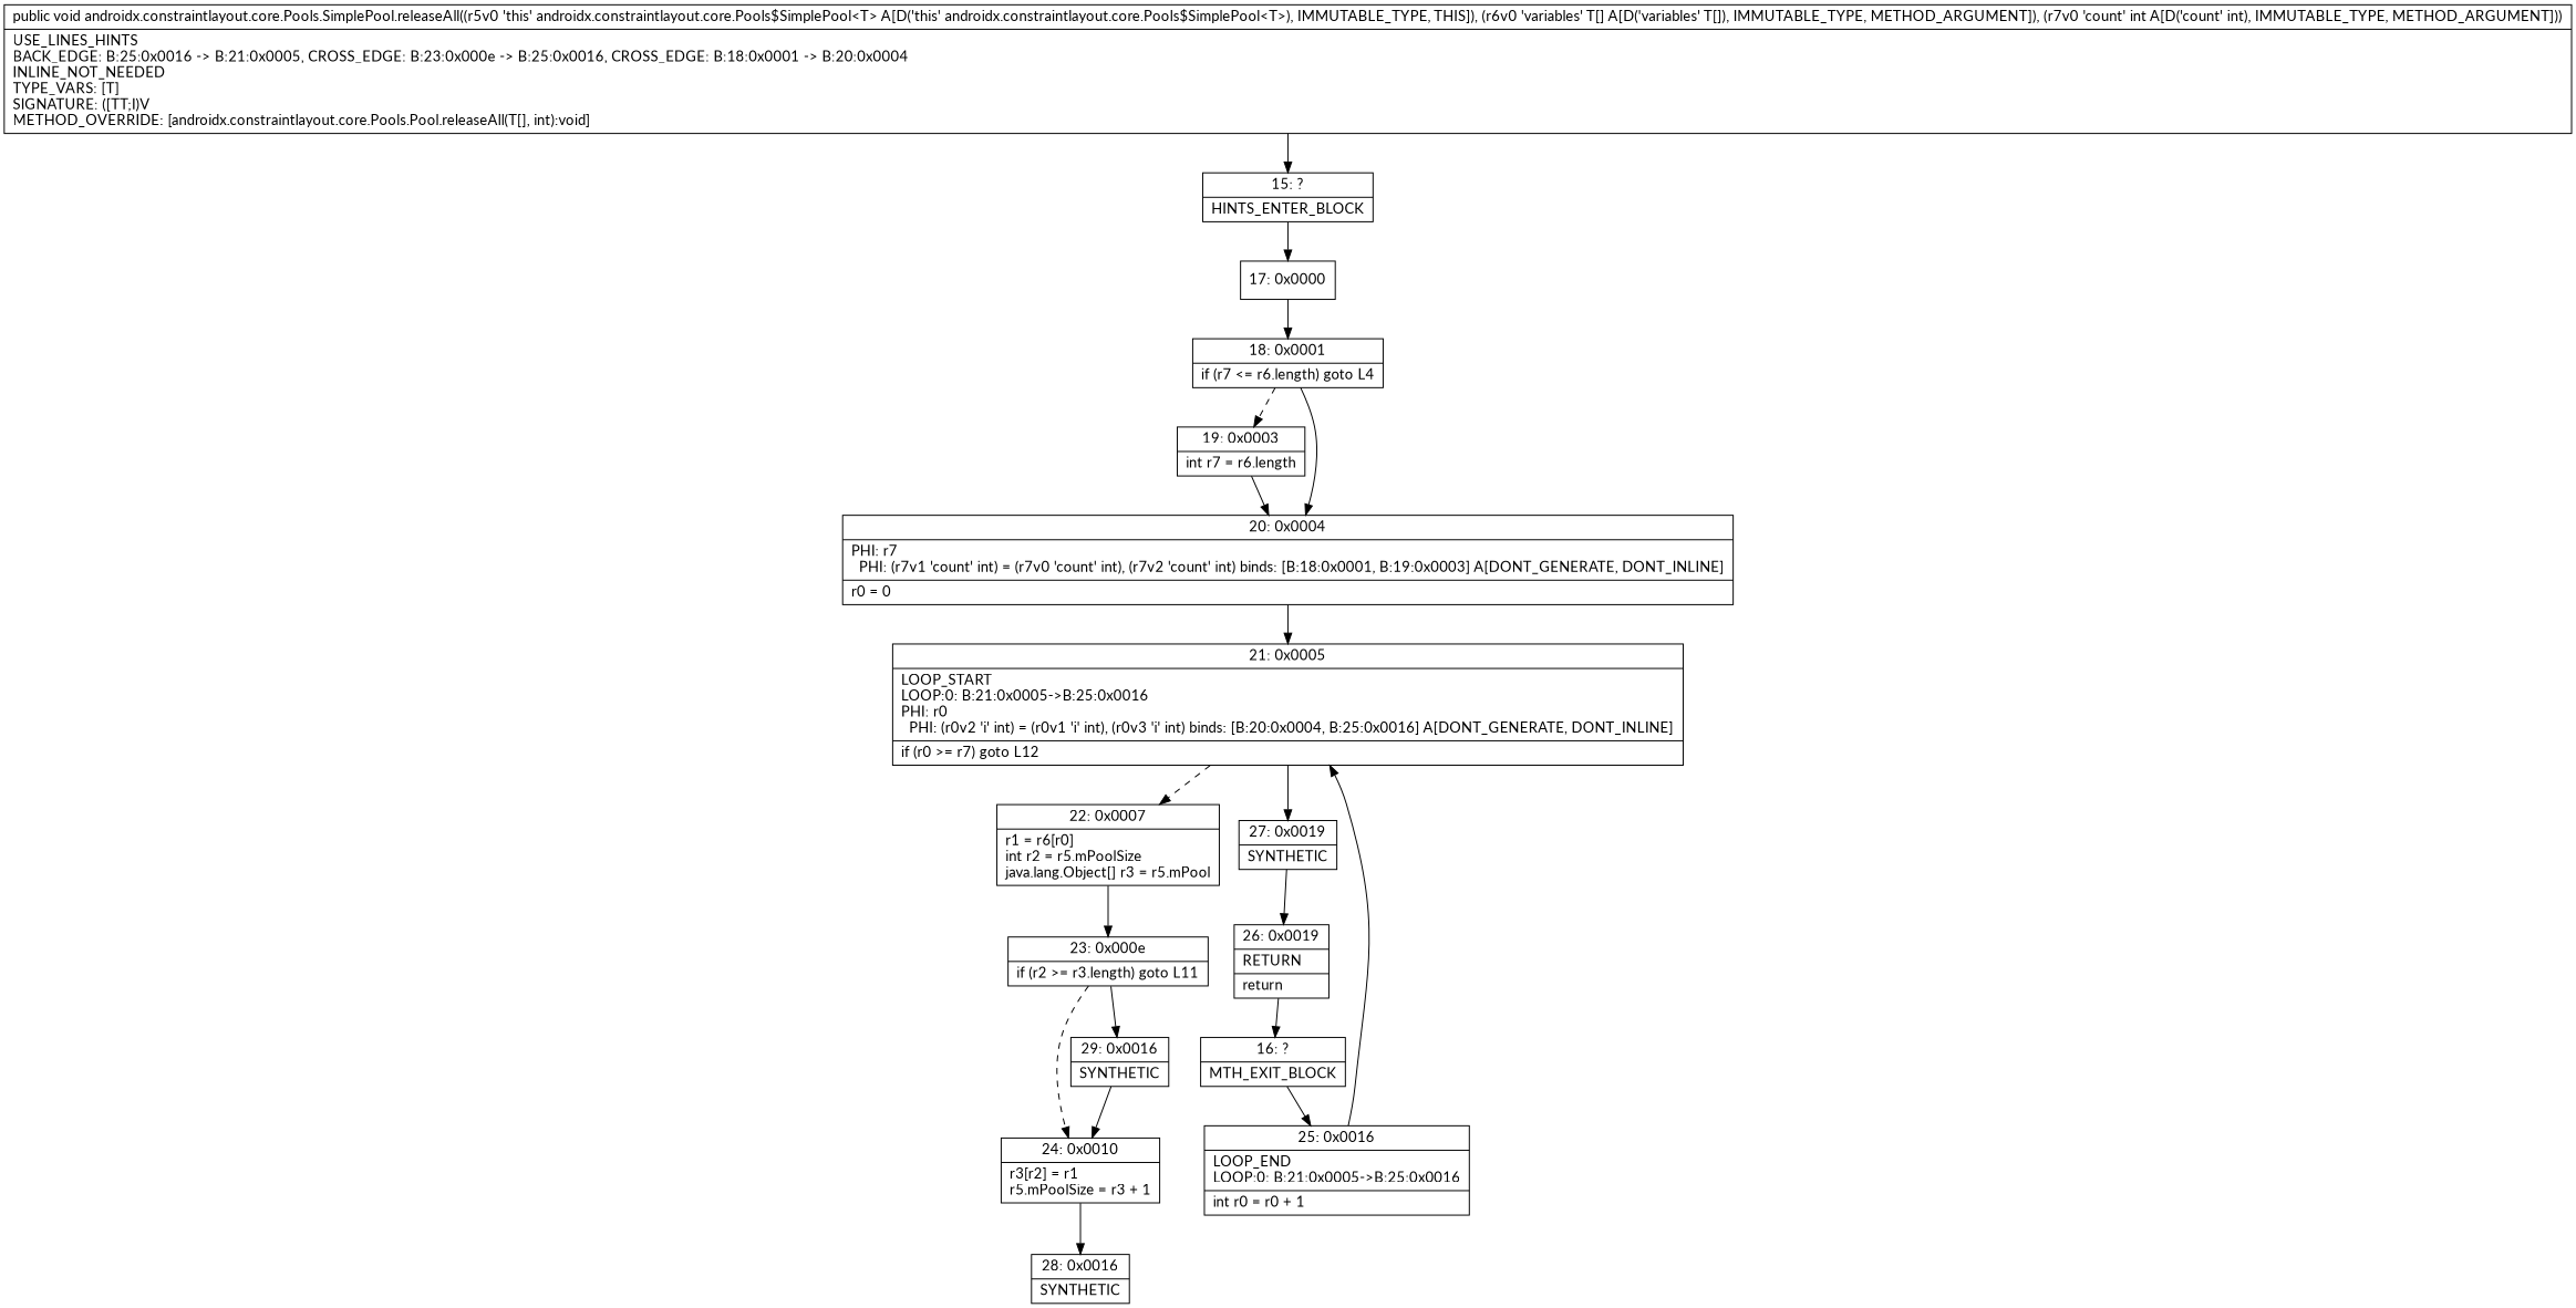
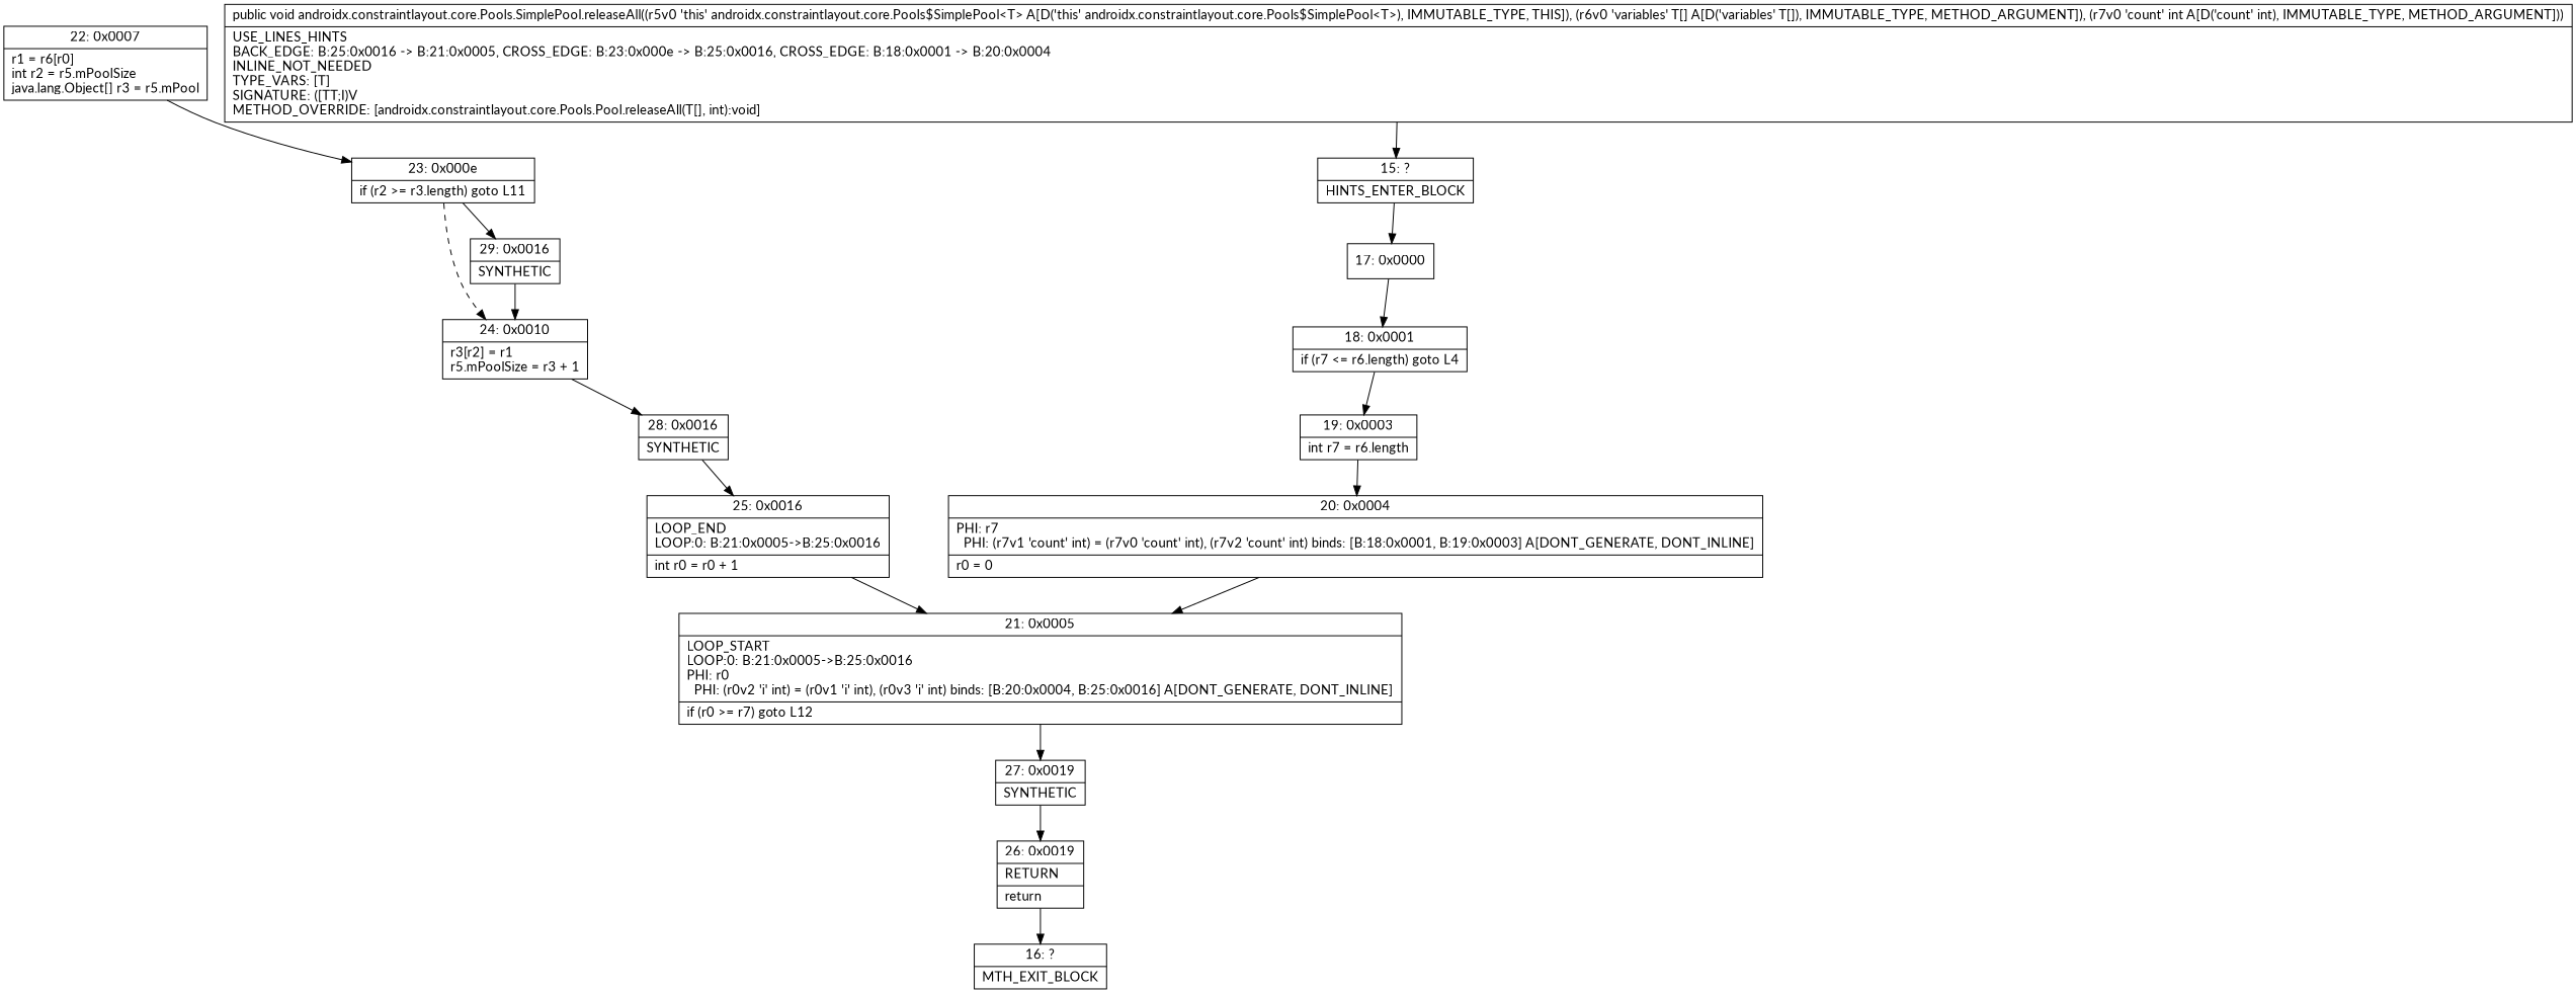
  digraph {
    fontname=Lato
    node [fontname=Lato shape=record]
    edge [fontname=Lato]
    n1 [label="{15\:\ ?|HINTS_ENTER_BLOCK\l}"]
    n2 [label="{17\:\ 0x0000}"]
    n3 [label="{18\:\ 0x0001|if (r7 \<= r6.length) goto L4\l}"]
    n4 [label="{19\:\ 0x0003|int r7 = r6.length\l}"]
    n5 [label="{20\:\ 0x0004|PHI: r7 \l  PHI: (r7v1 'count' int) = (r7v0 'count' int), (r7v2 'count' int) binds: [B:18:0x0001, B:19:0x0003] A[DONT_GENERATE, DONT_INLINE]\l|r0 = 0\l}"]
    n6 [label="{21\:\ 0x0005|LOOP_START\lLOOP:0: B:21:0x0005\-\>B:25:0x0016\lPHI: r0 \l  PHI: (r0v2 'i' int) = (r0v1 'i' int), (r0v3 'i' int) binds: [B:20:0x0004, B:25:0x0016] A[DONT_GENERATE, DONT_INLINE]\l|if (r0 \>= r7) goto L12\l}"]
    n7 [label="{22\:\ 0x0007|r1 = r6[r0]\lint r2 = r5.mPoolSize\ljava.lang.Object[] r3 = r5.mPool\l}"]
    n8 [label="{27\:\ 0x0019|SYNTHETIC\l}"]
    n9 [label="{23\:\ 0x000e|if (r2 \>= r3.length) goto L11\l}"]
    n10 [label="{26\:\ 0x0019|RETURN\l|return\l}"]
    n11 [label="{24\:\ 0x0010|r3[r2] = r1\lr5.mPoolSize = r3 + 1\l}"]
    n12 [label="{29\:\ 0x0016|SYNTHETIC\l}"]
    n13 [label="{28\:\ 0x0016|SYNTHETIC\l}"]
    n14 [label="{25\:\ 0x0016|LOOP_END\lLOOP:0: B:21:0x0005\-\>B:25:0x0016\l|int r0 = r0 + 1\l}"]
    n15 [label="{16\:\ ?|MTH_EXIT_BLOCK\l}"]
    n16 [label="{public void androidx.constraintlayout.core.Pools.SimplePool.releaseAll((r5v0 'this' androidx.constraintlayout.core.Pools$SimplePool\<T\> A[D('this' androidx.constraintlayout.core.Pools$SimplePool\<T\>), IMMUTABLE_TYPE, THIS]), (r6v0 'variables' T[] A[D('variables' T[]), IMMUTABLE_TYPE, METHOD_ARGUMENT]), (r7v0 'count' int A[D('count' int), IMMUTABLE_TYPE, METHOD_ARGUMENT]))  | USE_LINES_HINTS\lBACK_EDGE: B:25:0x0016 \-\> B:21:0x0005, CROSS_EDGE: B:23:0x000e \-\> B:25:0x0016, CROSS_EDGE: B:18:0x0001 \-\> B:20:0x0004\lINLINE_NOT_NEEDED\lTYPE_VARS: [T]\lSIGNATURE: ([TT;I)V\lMETHOD_OVERRIDE: [androidx.constraintlayout.core.Pools.Pool.releaseAll(T[], int):void]\l}"]
    n1 -> n2
    n2 -> n3
-   n3 -> n4 [style=dashed]
-   n3 -> n5
+   n3 -> n4 [style=solid]
    n4 -> n5
    n5 -> n6
-   n6 -> n7 [style=dashed]
    n6 -> n8
    n7 -> n9
    n8 -> n10
    n9 -> n11 [style=dashed]
    n9 -> n12
    n10 -> n15
    n11 -> n13
    n12 -> n11
-   n15 -> n14
+   n13 -> n14
    n14 -> n6
    n16 -> n1
  }
